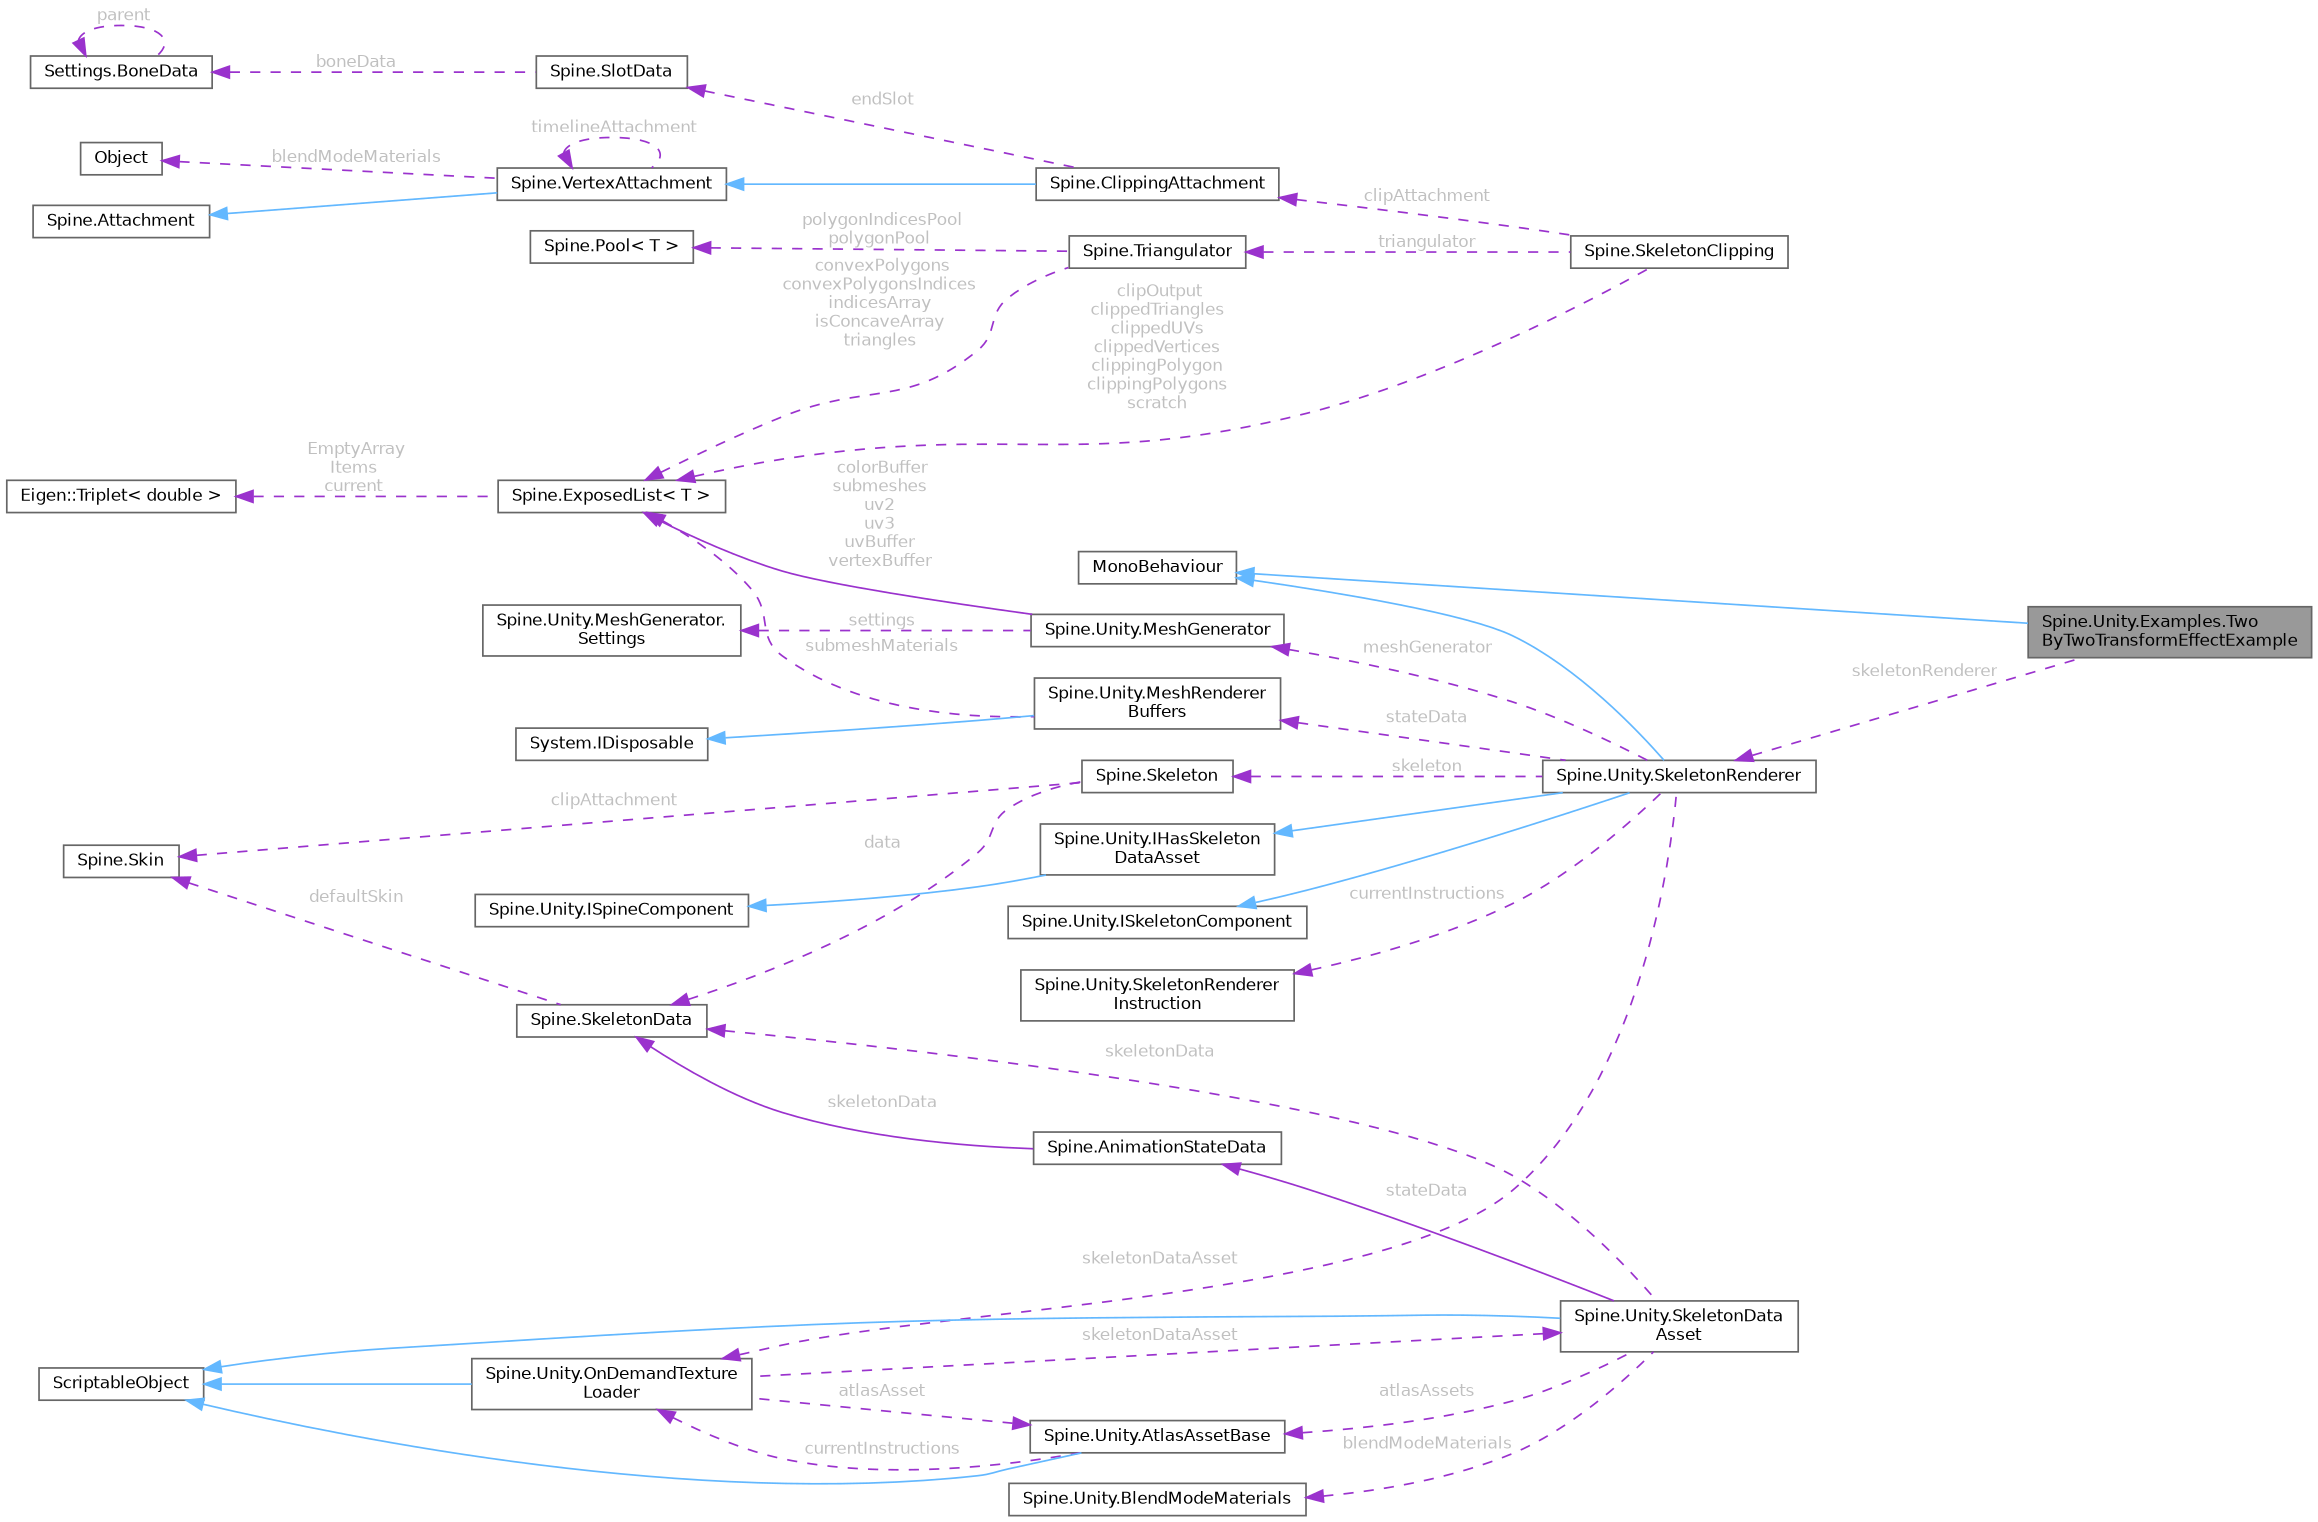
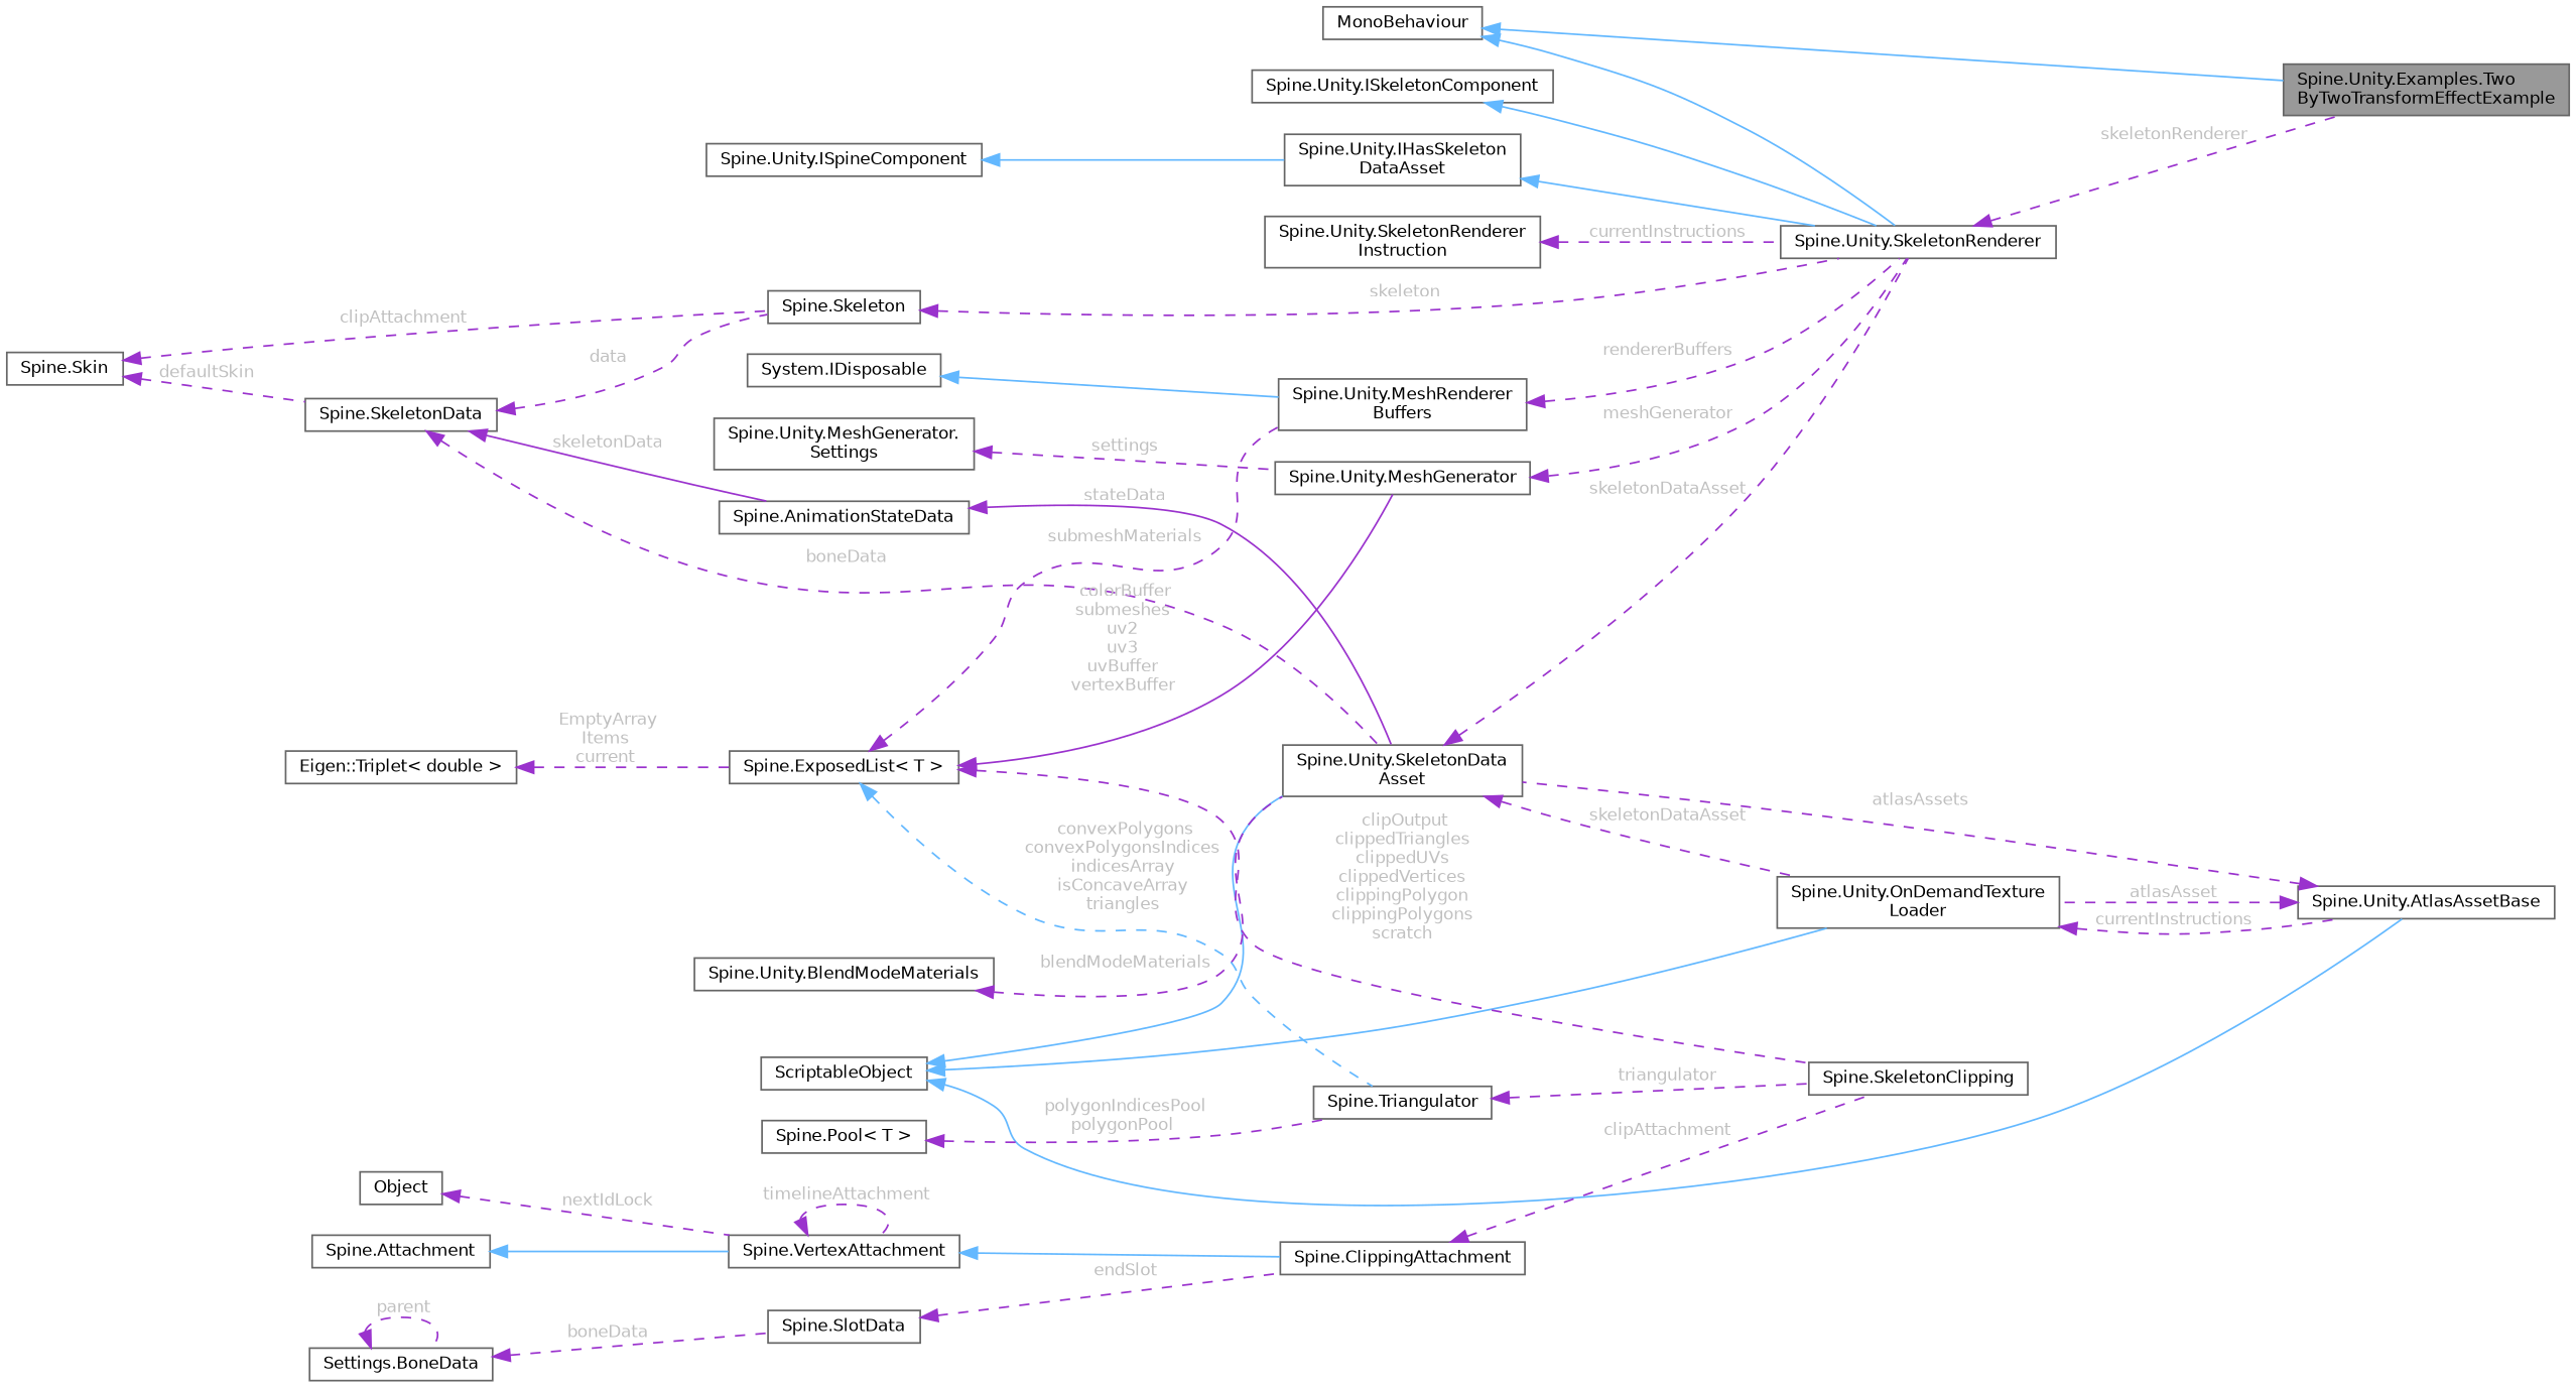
  digraph {
    rankdir=LR
    node [color=gray40 fillcolor=white fontname=Helvetica fontsize=10 shape=box style=filled]
    edge [color=darkorchid3 dir=back fontname=Helvetica fontsize=10 labelfontname=Helvetica labelfontsize=10 style=dashed fontcolor=grey]
    n1 [fillcolor=grey60 fontcolor=black height=0.2 label="Spine.Unity.Examples.Two\lByTwoTransformEffectExample" width=0.4]
    n2 [height=0.2 label=MonoBehaviour width=0.4]
    n3 [height=0.2 label="Spine.Unity.SkeletonRenderer" width=0.4]
    n4 [height=0.2 label="Spine.Unity.ISkeletonComponent" width=0.4]
    n5 [height=0.2 label="Spine.Unity.ISpineComponent" width=0.4]
    n6 [height=0.2 label="Spine.Unity.IHasSkeleton\lDataAsset" width=0.4]
    n7 [height=0.2 label="Spine.Unity.SkeletonData\lAsset" width=0.4]
    n8 [height=0.2 label="Spine.Unity.OnDemandTexture\lLoader" width=0.4]
    n9 [height=0.2 label="Spine.Unity.AtlasAssetBase" width=0.4]
    n10 [height=0.2 label=ScriptableObject width=0.4]
    n11 [height=0.2 label="Spine.Unity.BlendModeMaterials" width=0.4]
    n12 [height=0.2 label="Spine.SkeletonData" width=0.4]
    n13 [height=0.2 label="Spine.AnimationStateData" width=0.4]
    n14 [height=0.2 label="Spine.Skeleton" width=0.4]
    n15 [height=0.2 label="Spine.Skin" width=0.4]
    n16 [height=0.2 label="Spine.Unity.SkeletonRenderer\lInstruction" width=0.4]
    n17 [height=0.2 label="Spine.Unity.MeshGenerator" width=0.4]
    n18 [height=0.2 label="Spine.Unity.MeshGenerator.\lSettings" width=0.4]
    n19 [height=0.2 label="Spine.ExposedList\< T \>" width=0.4]
    n20 [height=0.2 label="Spine.SkeletonClipping" width=0.4]
    n21 [height=0.2 label="Spine.Triangulator" width=0.4]
    n22 [height=0.2 label="Spine.Unity.MeshRenderer\lBuffers" width=0.4]
    n23 [height=0.2 label="Eigen::Triplet\< double \>" width=0.4]
    n24 [height=0.2 label="Spine.Pool\< T \>" width=0.4]
    n25 [height=0.2 label="Spine.ClippingAttachment" width=0.4]
    n26 [height=0.2 label="Spine.VertexAttachment" width=0.4]
    n27 [height=0.2 label="Spine.Attachment" width=0.4]
    n28 [height=0.2 label=Object width=0.4]
    n29 [height=0.2 label="Spine.SlotData" width=0.4]
    n30 [height=0.2 label="Settings.BoneData" width=0.4]
    n31 [height=0.2 label="System.IDisposable" width=0.4]
    n2 -> n1 [color=steelblue1 style=solid fontcolor=""]
    n2 -> n3 [color=steelblue1 style=solid fontcolor=""]
    n3 -> n1 [label=" skeletonRenderer"]
    n4 -> n3 [color=steelblue1 style=solid fontcolor=""]
    n5 -> n6 [color=steelblue1 style=solid fontcolor=""]
    n6 -> n3 [color=steelblue1 style=solid fontcolor=""]
-   n8 -> n3 [label=" skeletonDataAsset"]
+   n7 -> n3 [label=" skeletonDataAsset"]
    n7 -> n8 [label=" skeletonDataAsset"]
    n8 -> n9 [label=" currentInstructions"]
    n9 -> n7 [label=" atlasAssets"]
    n9 -> n8 [label=" atlasAsset"]
    n10 -> n7 [color=steelblue1 style=solid fontcolor=""]
    n10 -> n8 [color=steelblue1 style=solid fontcolor=""]
    n10 -> n9 [color=steelblue1 style=solid fontcolor=""]
    n11 -> n7 [label=" blendModeMaterials"]
-   n12 -> n7 [label=" skeletonData"]
+   n12 -> n7 [label=" boneData"]
    n12 -> n13 [label=" skeletonData" style=solid]
    n12 -> n14 [label=" data"]
    n13 -> n7 [label=" stateData" style=solid]
    n14 -> n3 [label=" skeleton"]
    n15 -> n12 [label=" defaultSkin"]
    n15 -> n14 [label=" clipAttachment"]
    n16 -> n3 [label=" currentInstructions"]
    n17 -> n3 [label=" meshGenerator"]
    n18 -> n17 [label=" settings"]
    n19 -> n17 [label=" colorBuffer\nsubmeshes\nuv2\nuv3\nuvBuffer\nvertexBuffer" style=solid]
    n19 -> n20 [label=" clipOutput\nclippedTriangles\nclippedUVs\nclippedVertices\nclippingPolygon\nclippingPolygons\nscratch"]
-   n19 -> n21 [label=" convexPolygons\nconvexPolygonsIndices\nindicesArray\nisConcaveArray\ntriangles"]
+   n19 -> n21 [color=steelblue1 label=" convexPolygons\nconvexPolygonsIndices\nindicesArray\nisConcaveArray\ntriangles"]
    n19 -> n22 [label=" submeshMaterials"]
    n21 -> n20 [label=" triangulator"]
-   n22 -> n3 [label=" stateData"]
+   n22 -> n3 [label=" rendererBuffers"]
    n23 -> n19 [label=" EmptyArray\nItems\ncurrent"]
    n24 -> n21 [label=" polygonIndicesPool\npolygonPool"]
    n25 -> n20 [label=" clipAttachment"]
    n26 -> n25 [color=steelblue1 style=solid fontcolor=""]
    n26 -> n26 [label=" timelineAttachment"]
    n27 -> n26 [color=steelblue1 style=solid fontcolor=""]
-   n28 -> n26 [label=" blendModeMaterials"]
+   n28 -> n26 [label=" nextIdLock"]
    n29 -> n25 [label=" endSlot"]
    n30 -> n29 [label=" boneData"]
    n30 -> n30 [label=" parent"]
    n31 -> n22 [color=steelblue1 style=solid fontcolor=""]
  }
